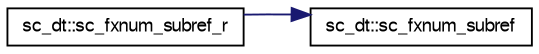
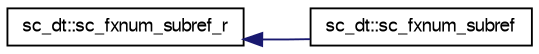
  digraph {
    rankdir=LR
    node [color=black fillcolor=white fontname=FreeSans fontsize=10 shape=record style=filled]
    n1 [height=0.2 label="sc_dt::sc_fxnum_subref_r" width=0.4]
    n2 [height=0.2 label="sc_dt::sc_fxnum_subref" width=0.4]
-   n2 -> n1 [color=midnightblue dir=back fontname=FreeSans fontsize=10 labelfontname=FreeSans labelfontsize=10 style=solid]
+   n1 -> n2 [color=midnightblue dir=back fontname=FreeSans fontsize=10 labelfontname=FreeSans labelfontsize=10 style=solid]
  }
